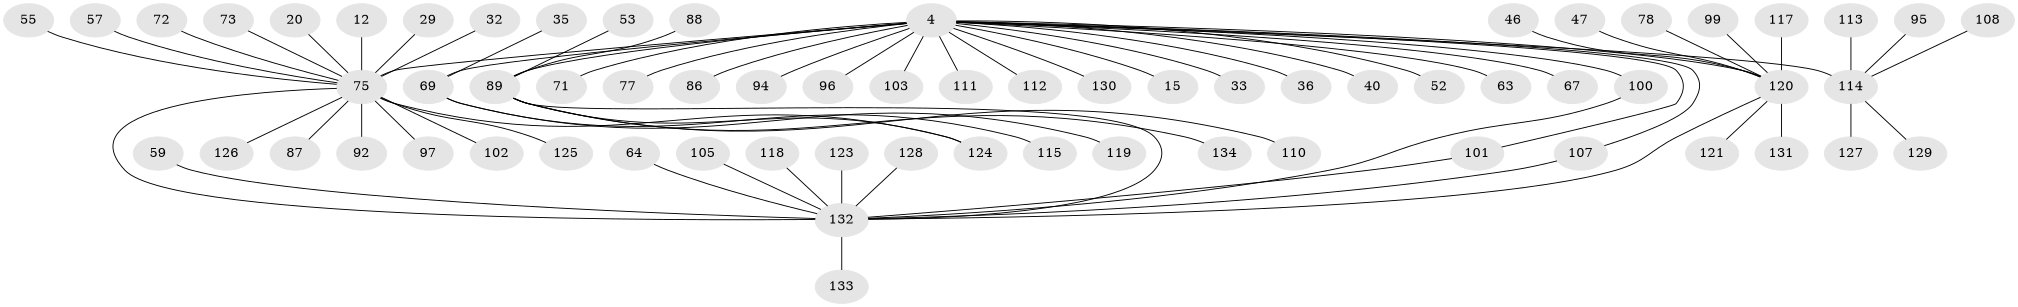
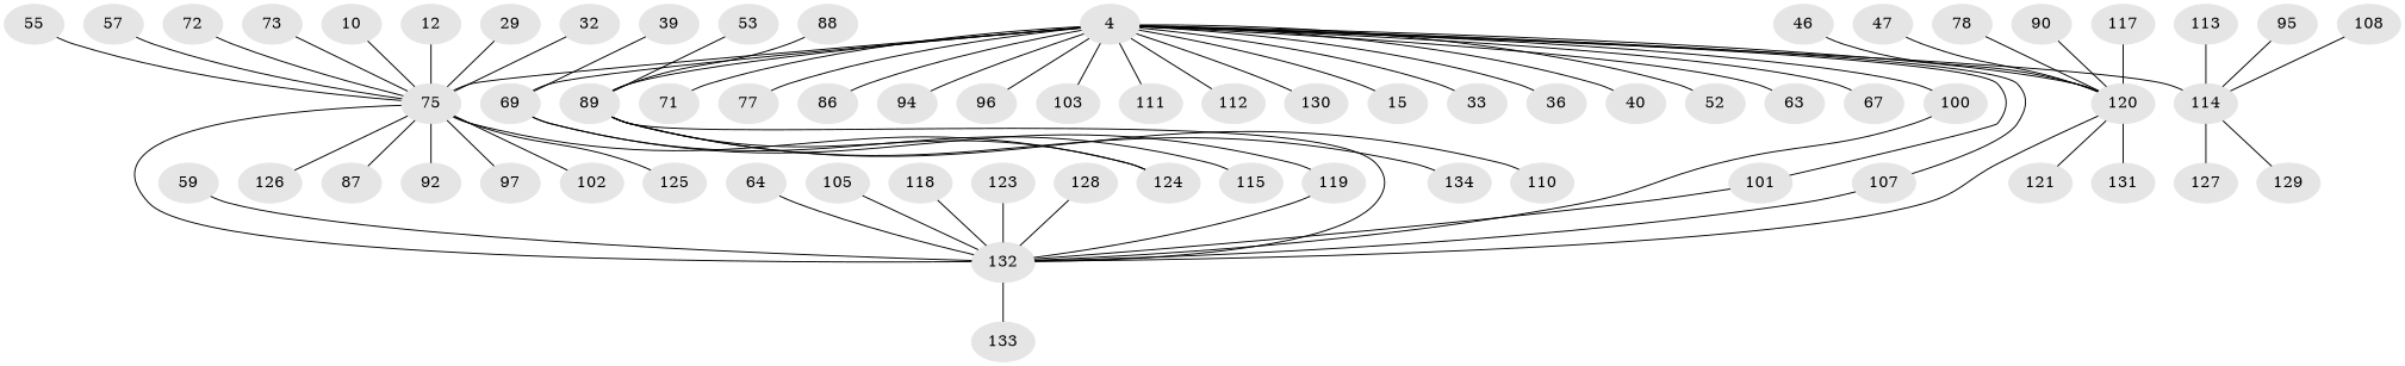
  graph {
    node [color=gray90 style=filled]
    4 [super="+2"]
    15
    33
    36
    40
    52
    63 [super="+17"]
    67
    69 [super="+30"]
    71
    75 [super="+11+61"]
    77
    86
    89 [super="+39+66+84+28"]
    94
    96
    100 [super="+79"]
    101 [super="+65"]
    103
    107 [super="+18"]
    111 [super="+49+76"]
    112 [super="+83"]
    114 [super="+26+34+91"]
    120 [super="+38+19"]
    130
    115
    119 [super="+58+116"]
    132 [super="+104+56"]
    87
    92 [super="+85"]
    97
    102
    124
    125 [super="+106"]
    126
    110
    134
    127 [super="+122"]
    129 [super="+80"]
    121
    131
-   10 [label=20]
+   10
    12
    29
    32
-   35
+   35 [label=39]
    46
    47
    53
    55
    57
    133
    59
    n54 [label=64]
    72
    73
    78
    88
-   90 [label=99]
+   90
    95
    105
    108
    113 [super="+98"]
    117 [super="+81"]
    118
    123
    128
    4 -- 15
    4 -- 33
    4 -- 36
    4 -- 40
    4 -- 52
    4 -- 63
    4 -- 67
    4 -- 69 [weight=3]
    4 -- 71
    4 -- 75 [weight=8]
    4 -- 77
    4 -- 86
    4 -- 89 [weight=5]
    4 -- 94
    4 -- 96
    4 -- 100 [weight=3]
    4 -- 101
    4 -- 103
    4 -- 107
    4 -- 111
    4 -- 112
    4 -- 114 [weight=3]
    4 -- 120 [weight=3]
    4 -- 130 [weight=2]
    69 -- 115
    69 -- 119
    75 -- 132 [weight=5]
    75 -- 87
    75 -- 92
    75 -- 97
    75 -- 102
    75 -- 124
    75 -- 125
    75 -- 126
    89 -- 132 [weight=2]
    89 -- 124
    89 -- 110
    89 -- 134
    100 -- 132
    101 -- 132
    107 -- 132
    114 -- 127 [weight=2]
    114 -- 129
    120 -- 132
    120 -- 121
    120 -- 131
+   119 -- 132 [weight=2]
    132 -- 133
    10 -- 75
    12 -- 75
    29 -- 75
    32 -- 75
    35 -- 69
    46 -- 120
    47 -- 120
    53 -- 89
    55 -- 75
    57 -- 75
    59 -- 132
    n54 -- 132
    72 -- 75
    73 -- 75
    78 -- 120
    88 -- 89
    90 -- 120
    95 -- 114
    105 -- 132
    108 -- 114
    113 -- 114
    117 -- 120 [weight=2]
    118 -- 132
    123 -- 132
    128 -- 132
  }
